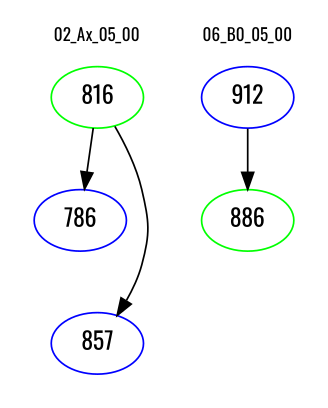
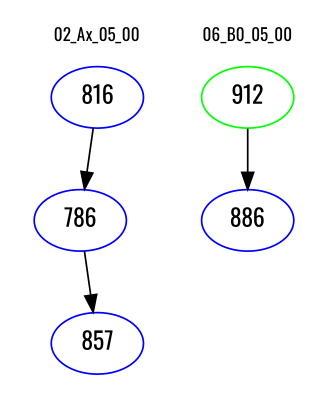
  digraph {
    fontname=Oswald
    node [color=green fontname=Oswald]
    edge [color=black fontname=Oswald]
-   n1 [label=816]
+   n1 [color=blue label=816]
    n2 [color=blue label=786]
    n3 [color=blue label=857]
-   n4 [color=blue label=912]
-   n5 [label=886]
+   n4 [label=912]
+   n5 [color=blue label=886]
    subgraph cluster_1 {
      color=white
      fontsize=10
      label="02_Ax_05_00"
      n1
      n2
      n3
    }
    subgraph cluster_2 {
      color=white
      fontsize=10
      label="06_B0_05_00"
      n4
      n5
    }
    n1 -> n2
-   n1 -> n3
+   n2 -> n3
    n4 -> n5
  }
